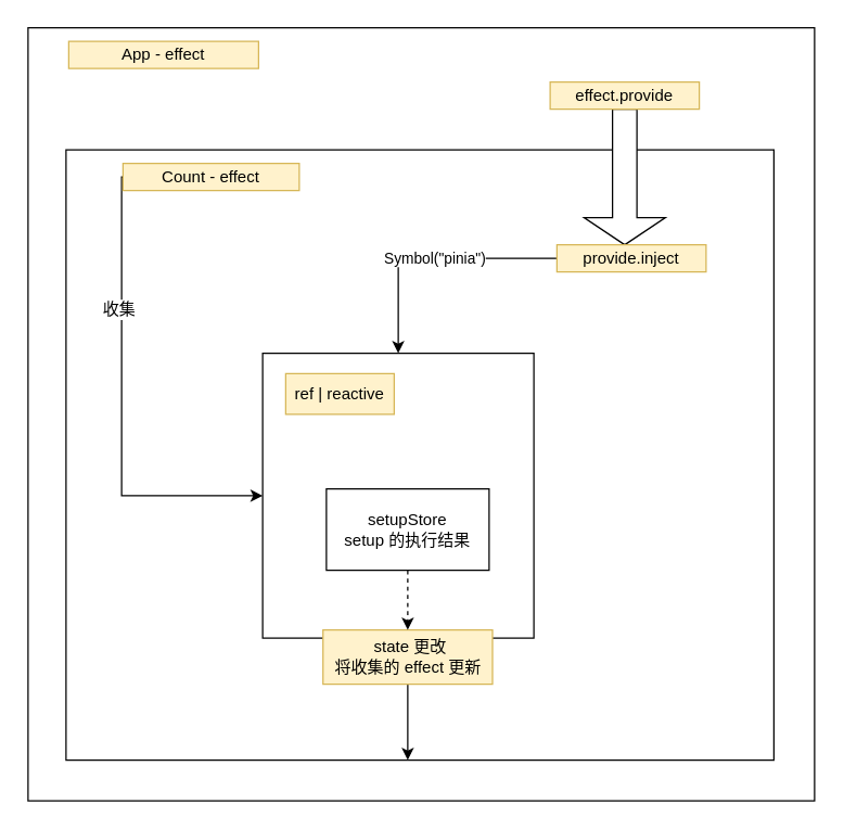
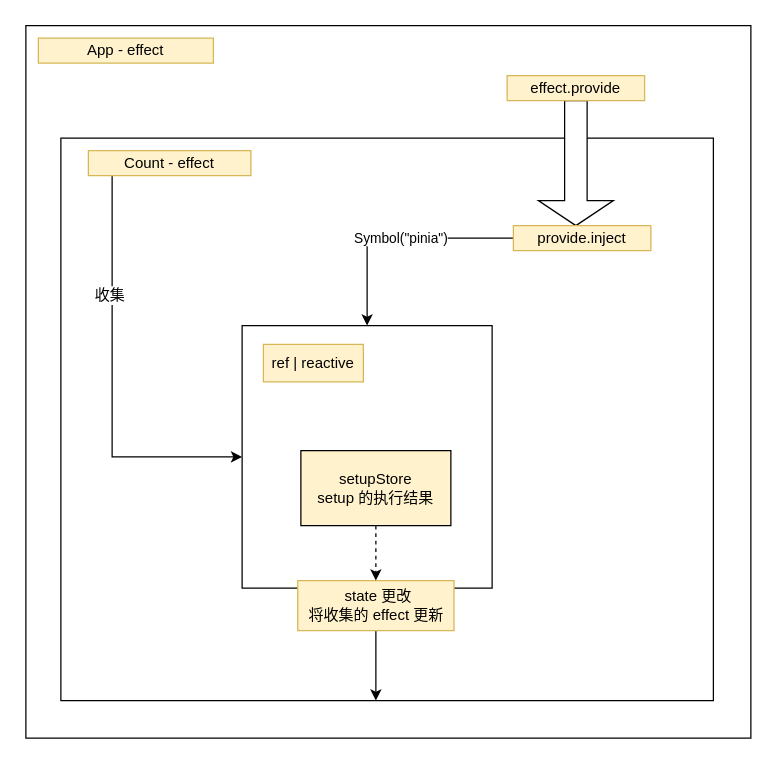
  <mxCell id="0" />
  <mxCell id="1" parent="0" />
  <mxCell id="2" value="" style="rounded=0;whiteSpace=wrap;html=1;" parent="1" vertex="1"><mxGeometry x="20" y="20" width="580" height="570" as="geometry" /></mxCell>
- <mxCell id="3" value="App - effect" style="text;html=1;strokeColor=#d6b656;fillColor=#fff2cc;align=center;verticalAlign=middle;whiteSpace=wrap;rounded=0;" parent="1" vertex="1"><mxGeometry x="50" y="30" width="140" height="20" as="geometry" /></mxCell>
+ <mxCell id="3" value="App - effect" style="text;html=1;strokeColor=#d6b656;fillColor=#fff2cc;align=center;verticalAlign=middle;whiteSpace=wrap;rounded=0;" parent="1" vertex="1"><mxGeometry x="30" y="30" width="140" height="20" as="geometry" /></mxCell>
  <mxCell id="4" value="" style="rounded=0;whiteSpace=wrap;html=1;" parent="1" vertex="1"><mxGeometry x="48" y="110" width="522" height="450" as="geometry" /></mxCell>
  <mxCell id="5" style="edgeStyle=orthogonalEdgeStyle;rounded=0;orthogonalLoop=1;jettySize=auto;html=1;entryX=0;entryY=0.5;entryDx=0;entryDy=0;" parent="1" source="7" target="12" edge="1"><mxGeometry relative="1" as="geometry"><Array as="points"><mxPoint x="89" y="365" /></Array></mxGeometry></mxCell>
  <mxCell id="6" value="收集" style="text;html=1;resizable=0;points=[];align=center;verticalAlign=middle;labelBackgroundColor=#ffffff;" parent="5" vertex="1" connectable="0"><mxGeometry x="-0.422" y="-3" relative="1" as="geometry"><mxPoint as="offset" /></mxGeometry></mxCell>
- <mxCell id="7" value="Count - effect" style="text;html=1;strokeColor=#d6b656;fillColor=#fff2cc;align=center;verticalAlign=middle;whiteSpace=wrap;rounded=0;" parent="1" vertex="1"><mxGeometry x="90" y="120" width="130" height="20" as="geometry" /></mxCell>
+ <mxCell id="7" value="Count - effect" style="text;html=1;strokeColor=#d6b656;fillColor=#fff2cc;align=center;verticalAlign=middle;whiteSpace=wrap;rounded=0;" parent="1" vertex="1"><mxGeometry x="70" y="120" width="130" height="20" as="geometry" /></mxCell>
  <mxCell id="8" value="" style="shape=singleArrow;direction=south;whiteSpace=wrap;html=1;" parent="1" vertex="1"><mxGeometry x="430" y="80" width="60" height="100" as="geometry" /></mxCell>
  <mxCell id="9" value="effect.provide" style="text;html=1;strokeColor=#d6b656;fillColor=#fff2cc;align=center;verticalAlign=middle;whiteSpace=wrap;rounded=0;" parent="1" vertex="1"><mxGeometry x="405" y="60" width="110" height="20" as="geometry" /></mxCell>
  <mxCell id="10" value="Symbol(&quot;pinia&quot;)" style="edgeStyle=orthogonalEdgeStyle;rounded=0;orthogonalLoop=1;jettySize=auto;html=1;" parent="1" source="11" target="12" edge="1"><mxGeometry x="-0.037" relative="1" as="geometry"><mxPoint as="offset" /></mxGeometry></mxCell>
  <mxCell id="11" value="provide.inject" style="text;html=1;strokeColor=#d6b656;fillColor=#fff2cc;align=center;verticalAlign=middle;whiteSpace=wrap;rounded=0;" parent="1" vertex="1"><mxGeometry x="410" y="180" width="110" height="20" as="geometry" /></mxCell>
  <mxCell id="12" value="" style="rounded=0;whiteSpace=wrap;html=1;" parent="1" vertex="1"><mxGeometry x="193" y="260" width="200" height="210" as="geometry" /></mxCell>
  <mxCell id="13" style="edgeStyle=orthogonalEdgeStyle;rounded=0;orthogonalLoop=1;jettySize=auto;html=1;" parent="1" source="16" target="4" edge="1"><mxGeometry relative="1" as="geometry"><Array as="points"><mxPoint x="280" y="450" /><mxPoint x="280" y="450" /></Array></mxGeometry></mxCell>
- <mxCell id="14" value="setupStore&lt;br&gt;setup 的执行结果" style="rounded=0;whiteSpace=wrap;html=1;" parent="1" vertex="1"><mxGeometry x="240" y="360" width="120" height="60" as="geometry" /></mxCell>
+ <mxCell id="14" value="setupStore&lt;br&gt;setup 的执行结果" style="rounded=0;whiteSpace=wrap;html=1;fillColor=#fff2cc;" parent="1" vertex="1"><mxGeometry x="240" y="360" width="120" height="60" as="geometry" /></mxCell>
  <mxCell id="15" value="ref | reactive" style="text;html=1;strokeColor=#d6b656;fillColor=#fff2cc;align=center;verticalAlign=middle;whiteSpace=wrap;rounded=0;" parent="1" vertex="1"><mxGeometry x="210" y="275" width="80" height="30" as="geometry" /></mxCell>
  <mxCell id="16" value="&amp;nbsp;state 更改&lt;br&gt;将收集的 effect 更新" style="text;html=1;strokeColor=#d6b656;fillColor=#fff2cc;align=center;verticalAlign=middle;whiteSpace=wrap;rounded=0;" parent="1" vertex="1"><mxGeometry x="237.5" y="464" width="125" height="40" as="geometry" /></mxCell>
  <mxCell id="17" style="edgeStyle=orthogonalEdgeStyle;rounded=0;orthogonalLoop=1;jettySize=auto;html=1;dashed=1;" parent="1" source="14" target="16" edge="1"><mxGeometry relative="1" as="geometry"><mxPoint x="300" y="420" as="sourcePoint" /><mxPoint x="300" y="560" as="targetPoint" /><Array as="points" /></mxGeometry></mxCell>
